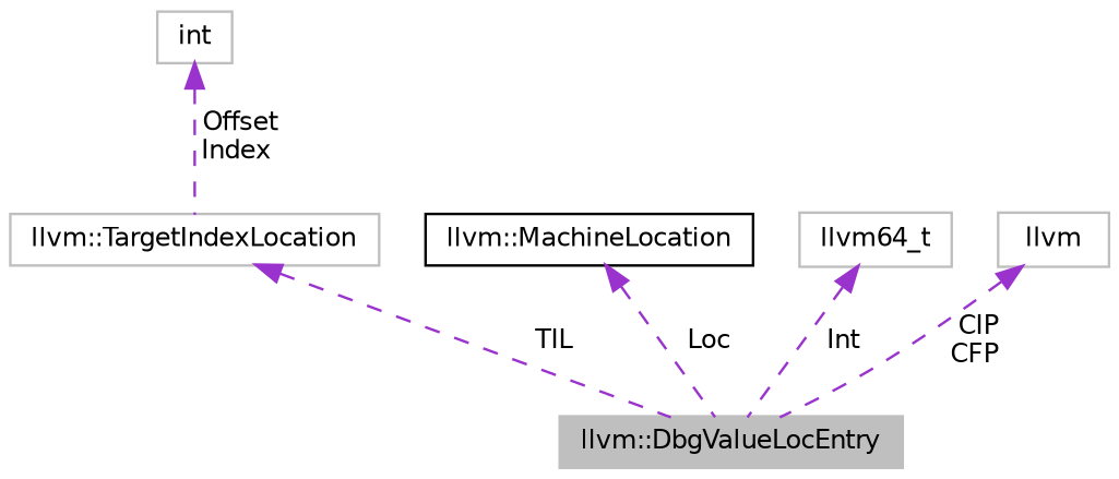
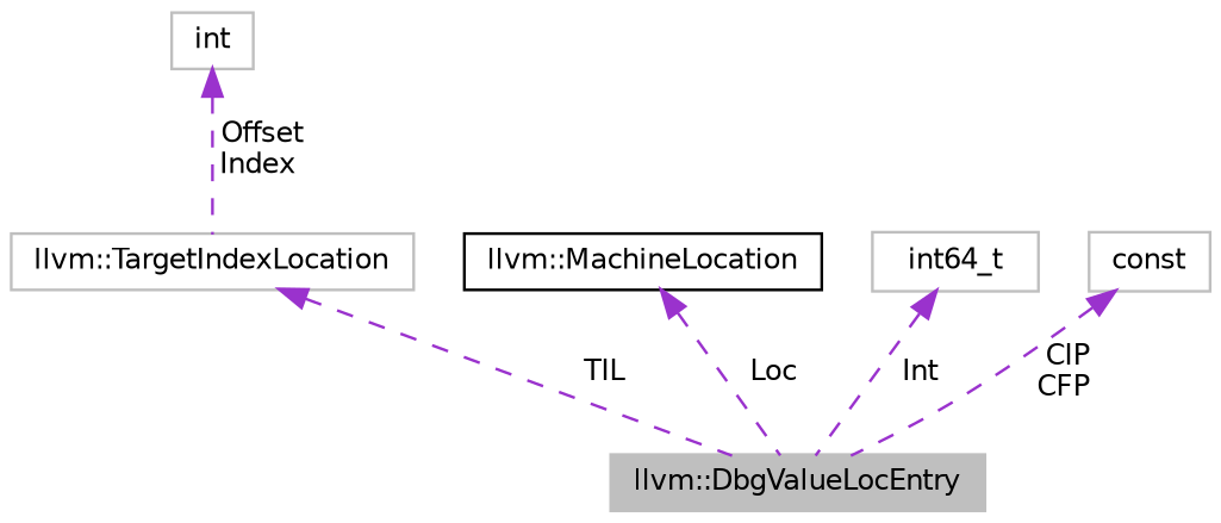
  digraph {
    node [color=grey75 fontname=Helvetica fontsize=10 shape=record]
    edge [color=darkorchid3 dir=back fontname=Helvetica fontsize=10 labelfontname=Helvetica labelfontsize=10 style=dashed]
    n1 [fillcolor=grey75 fontcolor=black height=0.2 label="llvm::DbgValueLocEntry" style=filled width=0.4]
    n2 [height=0.2 label="llvm::TargetIndexLocation" width=0.4]
    n3 [height=0.2 label=int width=0.4]
    n4 [color=black height=0.2 label="llvm::MachineLocation" width=0.4]
-   n5 [height=0.2 label=llvm64_t width=0.4]
-   n6 [height=0.2 label=llvm width=0.4]
+   n5 [height=0.2 label=int64_t width=0.4]
+   n6 [height=0.2 label=const width=0.4]
    n2 -> n1 [label=" TIL"]
    n3 -> n2 [label=" Offset\nIndex"]
    n4 -> n1 [label=" Loc"]
    n5 -> n1 [label=" Int"]
    n6 -> n1 [label=" CIP\nCFP"]
  }
